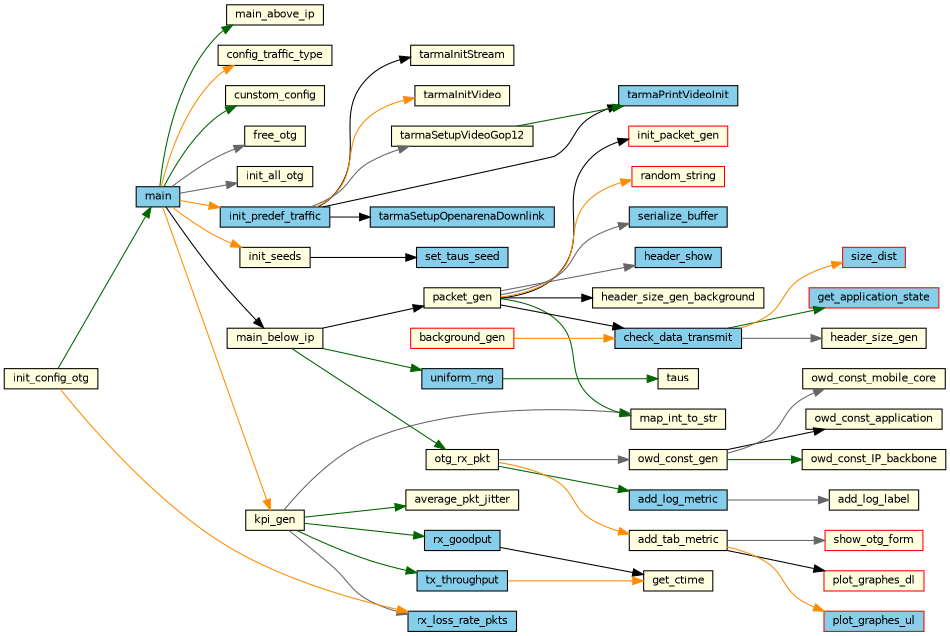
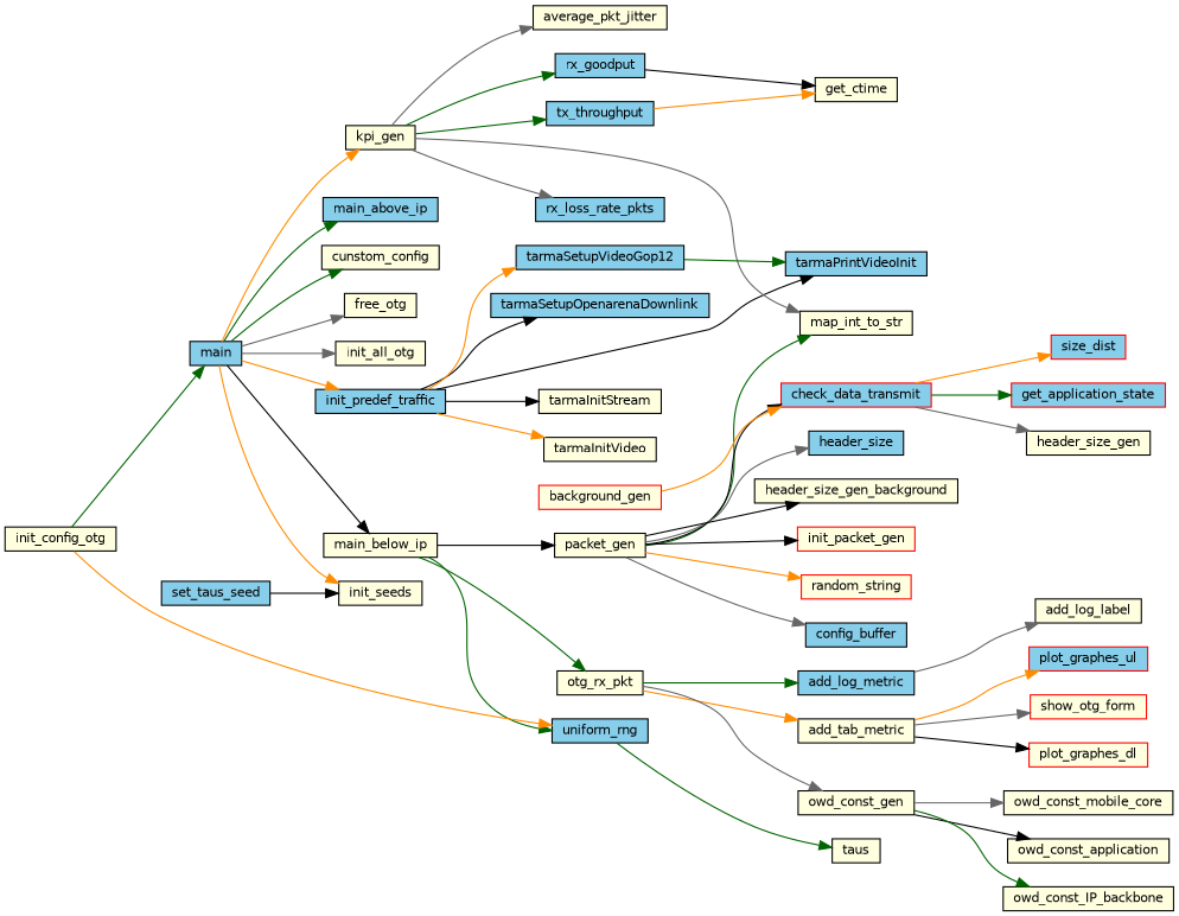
  digraph {
    rankdir=LR
    node [color=black fillcolor=lightyellow fontname=Helvetica fontsize=10 shape=record style=filled]
    edge [color=darkgreen fontname=Helvetica fontsize=10 labelfontname=Helvetica labelfontsize=10 style=solid]
    n1 [fillcolor=skyblue fontcolor=black height=0.2 label=main width=0.4]
-   n2 [height=0.2 label=config_traffic_type width=0.4]
    n3 [height=0.2 label=cunstom_config width=0.4]
    n4 [height=0.2 label=free_otg width=0.4]
    n5 [height=0.2 label=init_all_otg width=0.4]
    n6 [fillcolor=skyblue height=0.2 label=init_predef_traffic width=0.4]
    n7 [height=0.2 label=init_seeds width=0.4]
    n8 [height=0.2 label=kpi_gen width=0.4]
-   n9 [height=0.2 label=main_above_ip width=0.4]
+   n9 [fillcolor=skyblue height=0.2 label=main_above_ip width=0.4]
    n10 [height=0.2 label=main_below_ip width=0.4]
    n11 [height=0.2 label=init_config_otg width=0.4]
    n12 [fillcolor=skyblue height=0.2 label=uniform_rng width=0.4]
    n13 [height=0.2 label=tarmaInitStream width=0.4]
    n14 [height=0.2 label=tarmaInitVideo width=0.4]
    n15 [fillcolor=skyblue height=0.2 label=tarmaPrintVideoInit width=0.4]
    n16 [fillcolor=skyblue height=0.2 label=tarmaSetupOpenarenaDownlink width=0.4]
-   n17 [height=0.2 label=tarmaSetupVideoGop12 width=0.4]
+   n17 [fillcolor=skyblue height=0.2 label=tarmaSetupVideoGop12 width=0.4]
    n18 [fillcolor=skyblue height=0.2 label=set_taus_seed width=0.4]
    n19 [height=0.2 label=average_pkt_jitter width=0.4]
    n20 [height=0.2 label=map_int_to_str width=0.4]
    n21 [fillcolor=skyblue height=0.2 label=rx_goodput width=0.4]
    n22 [fillcolor=skyblue height=0.2 label=rx_loss_rate_pkts width=0.4]
    n23 [fillcolor=skyblue height=0.2 label=tx_throughput width=0.4]
    n24 [height=0.2 label=otg_rx_pkt width=0.4]
    n25 [height=0.2 label=packet_gen width=0.4]
    n26 [height=0.2 label=taus width=0.4]
    n27 [height=0.2 label=get_ctime width=0.4]
    n28 [fillcolor=skyblue height=0.2 label=add_log_metric width=0.4]
    n29 [height=0.2 label=add_tab_metric width=0.4]
    n30 [height=0.2 label=owd_const_gen width=0.4]
-   n31 [fillcolor=skyblue height=0.2 label=check_data_transmit width=0.4]
-   n32 [fillcolor=skyblue height=0.2 label=header_show width=0.4]
+   n31 [color=red fillcolor=skyblue height=0.2 label=check_data_transmit width=0.4]
+   n32 [fillcolor=skyblue height=0.2 label=header_size width=0.4]
    n33 [height=0.2 label=header_size_gen_background width=0.4]
    n34 [color=red height=0.2 label=init_packet_gen width=0.4]
    n35 [color=red height=0.2 label=random_string width=0.4]
-   n36 [fillcolor=skyblue height=0.2 label=serialize_buffer width=0.4]
+   n36 [fillcolor=skyblue height=0.2 label=config_buffer width=0.4]
    n37 [height=0.2 label=add_log_label width=0.4]
    n38 [color=red height=0.2 label=plot_graphes_dl width=0.4]
    n39 [color=red fillcolor=skyblue height=0.2 label=plot_graphes_ul width=0.4]
    n40 [color=red height=0.2 label=show_otg_form width=0.4]
    n41 [height=0.2 label=owd_const_application width=0.4]
    n42 [height=0.2 label=owd_const_IP_backbone width=0.4]
    n43 [height=0.2 label=owd_const_mobile_core width=0.4]
    n44 [color=red fillcolor=skyblue height=0.2 label=get_application_state width=0.4]
    n45 [height=0.2 label=header_size_gen width=0.4]
    n46 [color=red fillcolor=skyblue height=0.2 label=size_dist width=0.4]
    n47 [color=red height=0.2 label=background_gen width=0.4]
-   n1 -> n2 [color=darkorange]
    n1 -> n3
    n1 -> n4 [color=gray40]
    n1 -> n5 [color=gray40]
    n1 -> n6 [color=darkorange]
    n1 -> n7 [color=darkorange]
    n1 -> n8 [color=darkorange]
    n1 -> n9
    n1 -> n10 [color=black]
    n6 -> n13 [color=black]
    n6 -> n14 [color=darkorange]
    n6 -> n15 [color=black]
    n6 -> n16 [color=black]
-   n6 -> n17 [color=gray40]
-   n7 -> n18 [color=black]
-   n8 -> n19
+   n6 -> n17 [color=darkorange]
+   n18 -> n7 [color=black]
+   n8 -> n19 [color=gray40]
    n8 -> n20 [color=gray40]
    n8 -> n21
    n8 -> n22 [color=gray40]
    n8 -> n23
    n10 -> n12
    n10 -> n24
    n10 -> n25 [color=black]
    n11 -> n1
-   n11 -> n22 [color=darkorange]
+   n11 -> n12 [color=darkorange]
    n12 -> n26
    n17 -> n15
    n21 -> n27 [color=black]
    n23 -> n27 [color=darkorange]
    n24 -> n28
    n24 -> n29 [color=darkorange]
    n24 -> n30 [color=gray40]
    n25 -> n20
    n25 -> n31 [color=black]
    n25 -> n32 [color=gray40]
    n25 -> n33 [color=black]
    n25 -> n34 [color=black]
    n25 -> n35 [color=darkorange]
    n25 -> n36 [color=gray40]
    n28 -> n37 [color=gray40]
    n29 -> n38 [color=black]
    n29 -> n39 [color=darkorange]
    n29 -> n40 [color=gray40]
    n30 -> n41 [color=black]
    n30 -> n42
    n30 -> n43 [color=gray40]
    n31 -> n44
    n31 -> n45 [color=gray40]
    n31 -> n46 [color=darkorange]
    n47 -> n31 [color=darkorange]
  }
